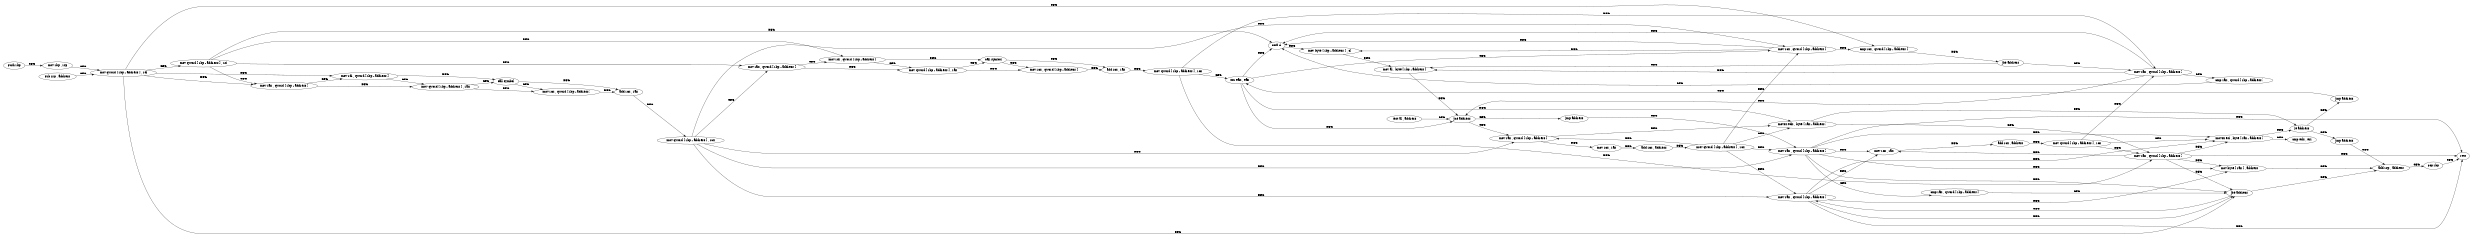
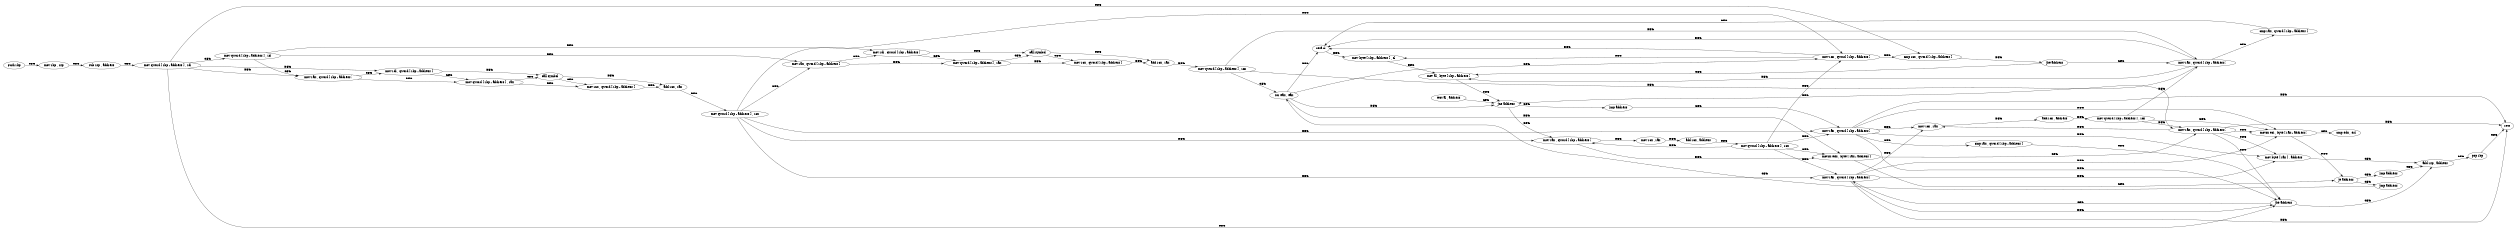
  digraph {
    rankdir=LR
    n1 [label="push rbp"]
    n2 [label="mov rbp , rsp"]
    n3 [label="sub rsp , address"]
    n4 [label="mov qword [ rbp - address ] , rdi"]
    n5 [label="mov qword [ rbp - address ] , rsi"]
    n6 [label="mov rax , qword [ rbp - address ]"]
    n7 [label="mov rdi , qword [ rbp - address ]"]
    n8 [label="jbe address"]
    n9 [label="cmp rcx , qword [ rbp - address ]"]
    n10 [label="mov rax , qword [ rbp - address ]"]
    n11 [label="mov rdi , qword [ rbp - address ]"]
    n12 [label="seta cl"]
    n13 [label="mov qword [ rbp - address ] , rax"]
    n14 [label="call symbol"]
    n15 [label="mov rax , qword [ rbp - address ]"]
    n16 [label="add rsp , address"]
    n17 [label="jbe address"]
    n18 [label="mov qword [ rbp - address ] , rax"]
    n19 [label="call symbol"]
    n20 [label="mov byte [ rbp - address ] , cl"]
    n21 [label="mov rcx , qword [ rbp - address ]"]
    n22 [label="add rcx , rax"]
    n23 [label="mov qword [ rbp - address ] , rcx"]
    n24 [label="mov rax , qword [ rbp - address ]"]
    n25 [label="mov rax , qword [ rbp - address ]"]
    n26 [label="mov rcx , qword [ rbp - address ]"]
    n27 [label="mov rcx , rax"]
    n28 [label="movsx edx , byte [ rax - address ]"]
    n29 [label="mov rcx , rax"]
    n30 [label="movsx esi , byte [ rax - address ]"]
    n31 [label=retn]
    n32 [label="mov byte [ rax ] , address"]
    n33 [label="cmp rax , qword [ rbp - address ]"]
    n34 [label="mov rcx , qword [ rbp - address ]"]
    n35 [label="add rcx , rax"]
    n36 [label="mov qword [ rbp - address ] , rcx"]
    n37 [label="xor eax , eax"]
    n38 [label="mov rax , qword [ rbp - address ]"]
    n39 [label="mov rax , qword [ rbp - address ]"]
    n40 [label="jne address"]
    n41 [label="mov al , byte [ rbp - address ]"]
    n42 [label="cmp rax , qword [ rbp - address ]"]
    n43 [label="jmp address"]
    n44 [label="test al , address"]
    n45 [label="add rcx , address"]
    n46 [label="je address"]
    n47 [label="mov qword [ rbp - address ] , rcx"]
    n48 [label="jmp address"]
    n49 [label="jmp address"]
    n50 [label="add rcx , address"]
    n51 [label="cmp edx , esi"]
    n52 [label="mov qword [ rbp - address ] , rcx"]
    n53 [label="pop rbp"]
    n1 -> n2 [label=CFG]
-   n2 -> n4 [label=CFG]
+   n2 -> n3 [label=CFG]
    n3 -> n4 [label=CFG]
    n4 -> n5 [label=CFG]
    n4 -> n6 [label=DFG]
    n4 -> n7 [label=DFG]
    n4 -> n8 [label=DFG]
    n4 -> n9 [label=DFG]
    n5 -> n6 [label=CFG]
    n5 -> n10 [label=DFG]
    n5 -> n11 [label=DFG]
-   n5 -> n12 [label=DFG]
    n6 -> n7 [label=CFG]
    n6 -> n13 [label=DFG]
    n7 -> n13 [label=CFG]
    n7 -> n14 [label=DFG]
    n8 -> n15 [label=CFG]
    n8 -> n16 [label=CFG]
    n9 -> n17 [label=DFG]
    n10 -> n11 [label=CFG]
    n10 -> n18 [label=DFG]
    n11 -> n18 [label=CFG]
    n11 -> n19 [label=DFG]
    n12 -> n20 [label=DFG]
    n13 -> n14 [label=CFG]
    n13 -> n21 [label=DFG]
    n14 -> n21 [label=CFG]
    n14 -> n22 [label=DFG]
    n15 -> n8 [label=DFG]
    n15 -> n29 [label=DFG]
    n15 -> n30 [label=DFG]
    n15 -> n31 [label=DFG]
    n15 -> n32 [label=DFG]
    n16 -> n53 [label=CFG]
    n17 -> n38 [label=CFG]
    n17 -> n41 [label=CFG]
    n18 -> n19 [label=CFG]
    n18 -> n34 [label=DFG]
    n19 -> n34 [label=CFG]
    n19 -> n35 [label=DFG]
    n20 -> n41 [label=DFG]
    n21 -> n22 [label=DFG]
    n22 -> n23 [label=DFG]
    n23 -> n10 [label=CFG]
    n23 -> n15 [label=DFG]
    n23 -> n24 [label=DFG]
    n23 -> n25 [label=DFG]
    n23 -> n26 [label=DFG]
    n24 -> n27 [label=DFG]
    n24 -> n28 [label=DFG]
    n25 -> n8 [label=DFG]
    n25 -> n29 [label=DFG]
    n25 -> n30 [label=DFG]
    n25 -> n31 [label=DFG]
    n25 -> n32 [label=DFG]
    n25 -> n33 [label=CFG]
    n26 -> n9 [label=DFG]
    n26 -> n12 [label=DFG]
    n26 -> n20 [label=DFG]
    n27 -> n45 [label=DFG]
    n28 -> n39 [label=CFG]
-   n28 -> n46 [label=DFG]
+   n28 -> n46 [label=CFG]
    n29 -> n50 [label=DFG]
    n30 -> n46 [label=DFG]
    n30 -> n51 [label=CFG]
    n32 -> n16 [label=CFG]
    n33 -> n8 [label=CFG]
    n34 -> n35 [label=DFG]
    n35 -> n36 [label=DFG]
    n36 -> n37 [label=CFG]
    n36 -> n38 [label=DFG]
    n36 -> n39 [label=DFG]
    n37 -> n12 [label=DFG]
    n37 -> n26 [label=CFG]
    n37 -> n28 [label=DFG]
    n37 -> n40 [label=DFG]
    n38 -> n12 [label=DFG]
    n38 -> n40 [label=DFG]
    n38 -> n41 [label=DFG]
    n38 -> n42 [label=CFG]
    n39 -> n8 [label=DFG]
    n39 -> n29 [label=DFG]
    n39 -> n30 [label=DFG]
    n39 -> n31 [label=DFG]
    n39 -> n32 [label=DFG]
    n40 -> n24 [label=CFG]
    n40 -> n43 [label=CFG]
    n41 -> n40 [label=DFG]
    n42 -> n12 [label=CFG]
    n43 -> n25 [label=CFG]
    n44 -> n40 [label=CFG]
    n45 -> n47 [label=DFG]
    n46 -> n48 [label=CFG]
    n46 -> n49 [label=CFG]
    n47 -> n15 [label=DFG]
    n47 -> n24 [label=DFG]
    n47 -> n25 [label=DFG]
    n47 -> n26 [label=DFG]
    n47 -> n28 [label=CFG]
    n48 -> n37 [label=CFG]
    n49 -> n16 [label=CFG]
    n50 -> n52 [label=DFG]
    n52 -> n30 [label=CFG]
    n52 -> n38 [label=DFG]
    n52 -> n39 [label=DFG]
    n53 -> n31 [label=CFG]
  }
